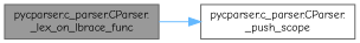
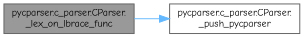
  digraph {
    rankdir=LR
    fontname="Comic Neue"
    node [fontname="Comic Neue" fontsize=10 shape=box style=filled]
    n1 [color=gray40 fillcolor=grey60 fontcolor=black height=0.2 label="pycparser.c_parser.CParser.\l_lex_on_lbrace_func" width=0.4]
-   n2 [color=grey40 fillcolor=white height=0.2 label="pycparser.c_parser.CParser.\l_push_scope" width=0.4]
+   n2 [color=grey40 fillcolor=white height=0.2 label="pycparser.c_parser.CParser.\l_push_pycparser" width=0.4]
    n1 -> n2 [color=steelblue1 fontname="Comic Neue" fontsize=10 labelfontname=Helvetica labelfontsize=10 style=solid]
  }
